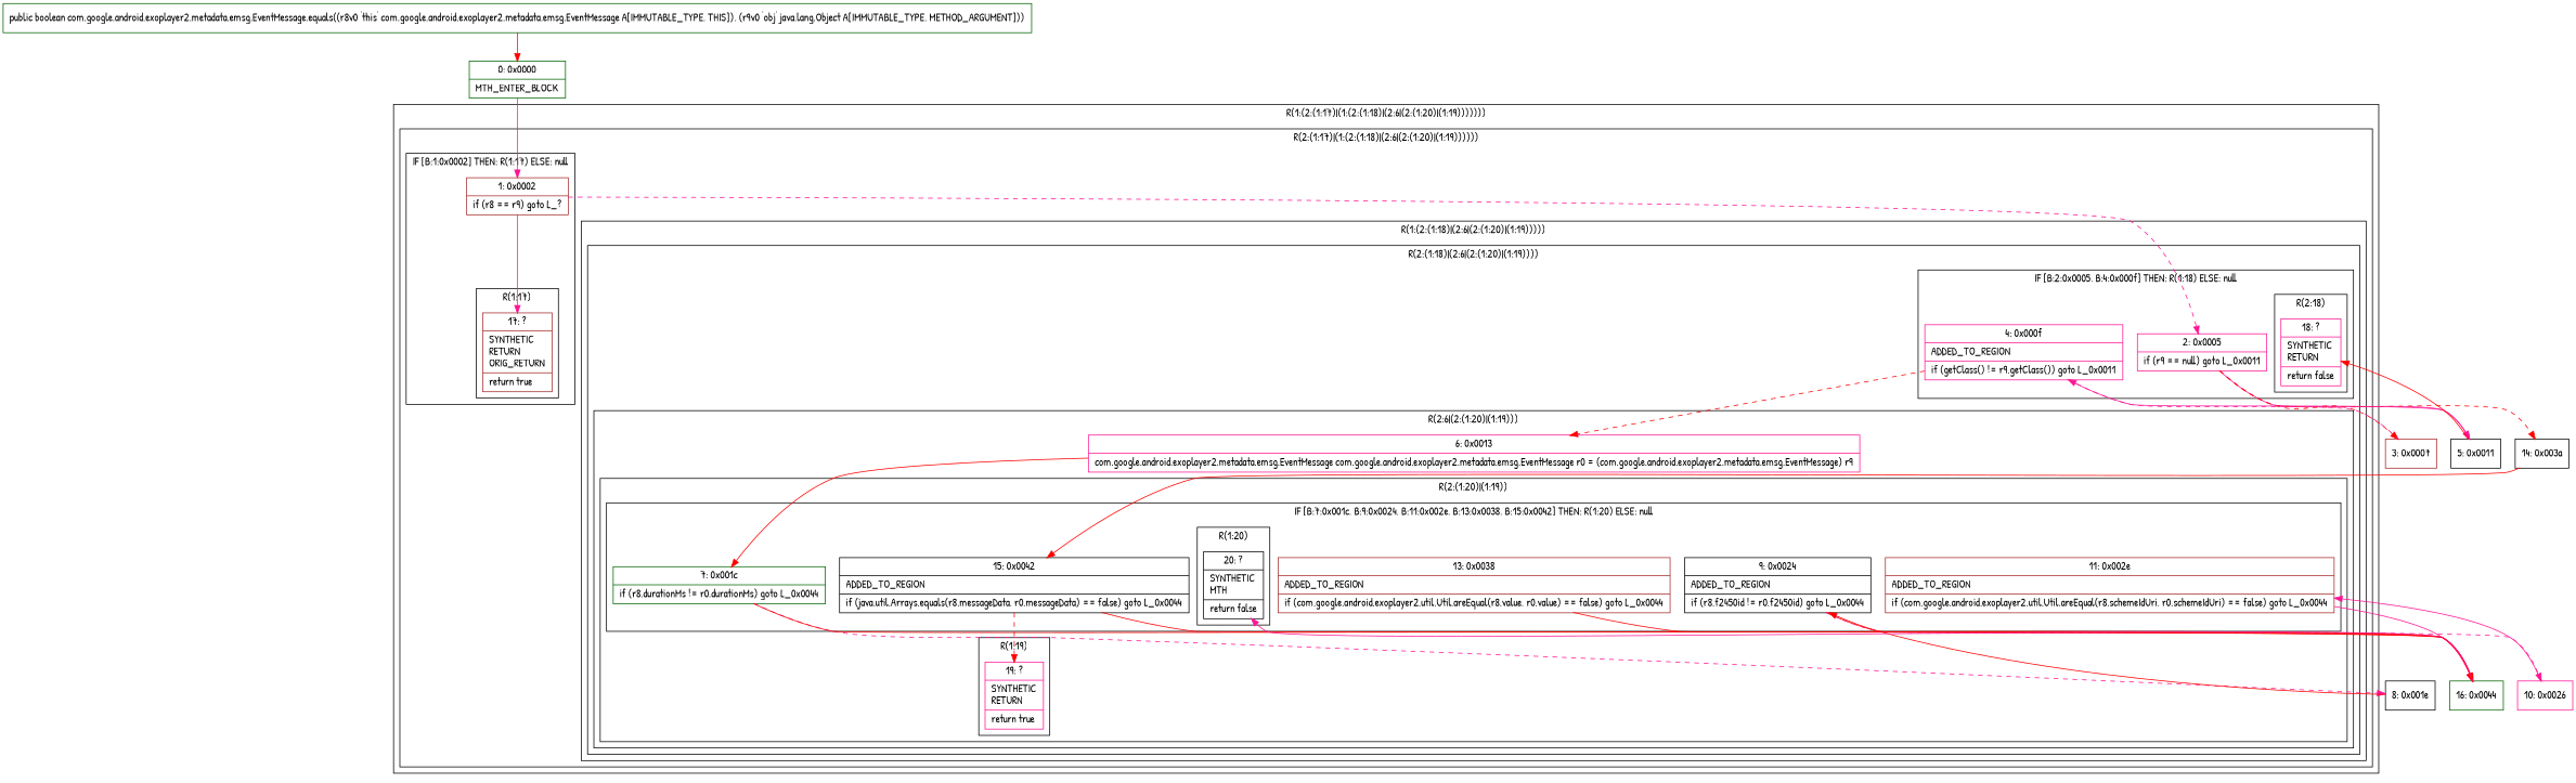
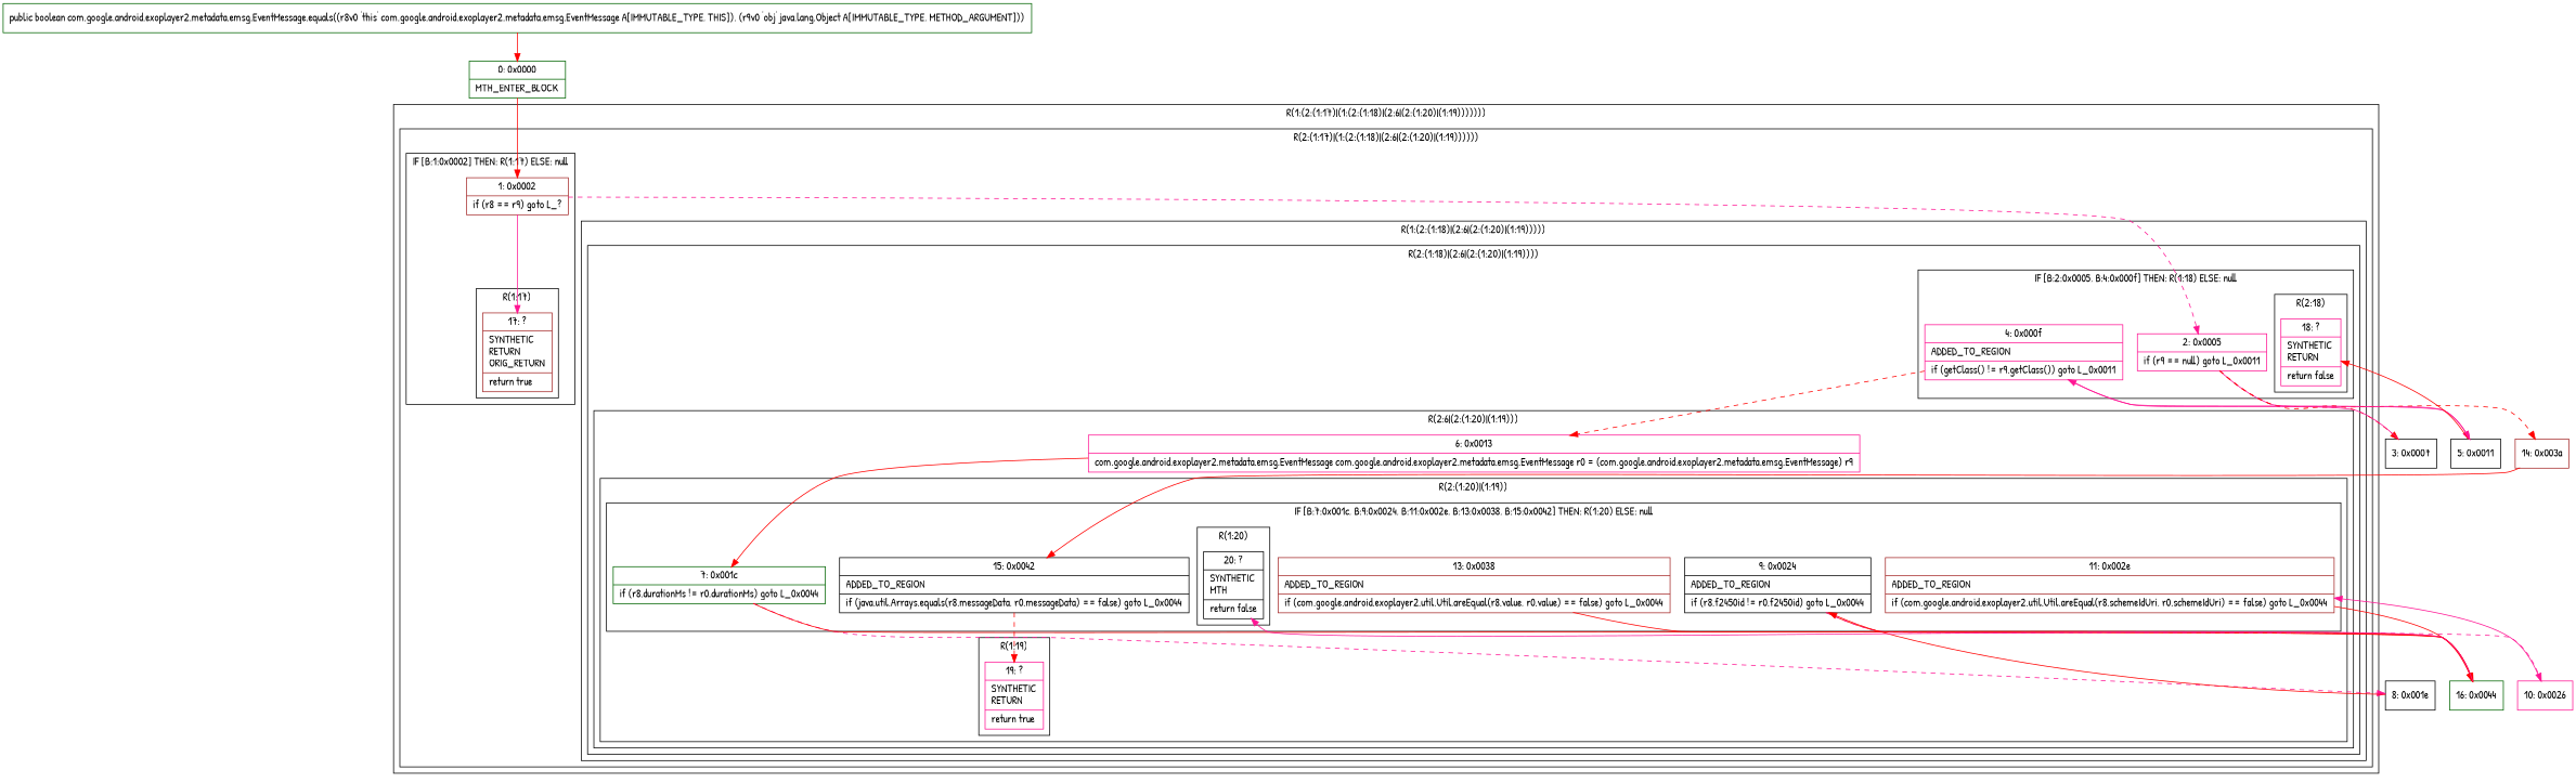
  digraph {
    fontname="Patrick Hand"
    node [color=brown fontname="Patrick Hand" shape=record]
    edge [color=red fontname="Patrick Hand"]
    n1 [label="{17\:\ ?|SYNTHETIC\lRETURN\lORIG_RETURN\l|return true\l}"]
    n2 [label="{1\:\ 0x0002|if (r8 == r9) goto L_?\l}"]
    n3 [color=deeppink label="{18\:\ ?|SYNTHETIC\lRETURN\l|return false\l}"]
    n4 [color=deeppink label="{2\:\ 0x0005|if (r9 == null) goto L_0x0011\l}"]
    n5 [color=deeppink label="{4\:\ 0x000f|ADDED_TO_REGION\l|if (getClass() != r9.getClass()) goto L_0x0011\l}"]
    n6 [color=black label="{20\:\ ?|SYNTHETIC\lMTH\l|return false\l}"]
    n7 [color=darkgreen label="{7\:\ 0x001c|if (r8.durationMs != r0.durationMs) goto L_0x0044\l}"]
    n8 [color=black label="{9\:\ 0x0024|ADDED_TO_REGION\l|if (r8.f2450id != r0.f2450id) goto L_0x0044\l}"]
    n9 [label="{11\:\ 0x002e|ADDED_TO_REGION\l|if (com.google.android.exoplayer2.util.Util.areEqual(r8.schemeIdUri, r0.schemeIdUri) == false) goto L_0x0044\l}"]
    n10 [label="{13\:\ 0x0038|ADDED_TO_REGION\l|if (com.google.android.exoplayer2.util.Util.areEqual(r8.value, r0.value) == false) goto L_0x0044\l}"]
    n11 [color=black label="{15\:\ 0x0042|ADDED_TO_REGION\l|if (java.util.Arrays.equals(r8.messageData, r0.messageData) == false) goto L_0x0044\l}"]
    n12 [color=deeppink label="{19\:\ ?|SYNTHETIC\lRETURN\l|return true\l}"]
    n13 [color=deeppink label="{6\:\ 0x0013|com.google.android.exoplayer2.metadata.emsg.EventMessage com.google.android.exoplayer2.metadata.emsg.EventMessage r0 = (com.google.android.exoplayer2.metadata.emsg.EventMessage) r9\l}"]
-   n14 [label="{3\:\ 0x0007}"]
+   n14 [color=black label="{3\:\ 0x0007}"]
    n15 [color=black label="{5\:\ 0x0011}"]
-   n16 [color=black label="{14\:\ 0x003a}"]
+   n16 [label="{14\:\ 0x003a}"]
    n17 [color=black label="{8\:\ 0x001e}"]
    n18 [color=darkgreen label="{16\:\ 0x0044}"]
    n19 [color=deeppink label="{10\:\ 0x0026}"]
    n20 [color=darkgreen label="{0\:\ 0x0000|MTH_ENTER_BLOCK\l}"]
    n21 [color=darkgreen label="{public boolean com.google.android.exoplayer2.metadata.emsg.EventMessage.equals((r8v0 'this' com.google.android.exoplayer2.metadata.emsg.EventMessage A[IMMUTABLE_TYPE, THIS]), (r9v0 'obj' java.lang.Object A[IMMUTABLE_TYPE, METHOD_ARGUMENT])) }"]
    subgraph cluster_1 {
      label="R(1:(2:(1:17)|(1:(2:(1:18)|(2:6|(2:(1:20)|(1:19)))))))"
      subgraph cluster_2 {
        label="R(2:(1:17)|(1:(2:(1:18)|(2:6|(2:(1:20)|(1:19))))))"
        subgraph cluster_3 {
          label="IF [B:1:0x0002] THEN: R(1:17) ELSE: null"
          n2
          subgraph cluster_4 {
            label="R(1:17)"
            n1
          }
        }
        subgraph cluster_5 {
          label="R(1:(2:(1:18)|(2:6|(2:(1:20)|(1:19)))))"
          subgraph cluster_6 {
            label="R(2:(1:18)|(2:6|(2:(1:20)|(1:19))))"
            subgraph cluster_7 {
              label="IF [B:2:0x0005, B:4:0x000f] THEN: R(1:18) ELSE: null"
              n4
              n5
              subgraph cluster_8 {
                label="R(2:18)"
                n3
              }
            }
            subgraph cluster_9 {
              label="R(2:6|(2:(1:20)|(1:19)))"
              n13
              subgraph cluster_10 {
                label="R(2:(1:20)|(1:19))"
                subgraph cluster_11 {
                  label="IF [B:7:0x001c, B:9:0x0024, B:11:0x002e, B:13:0x0038, B:15:0x0042] THEN: R(1:20) ELSE: null"
                  n7
                  n8
                  n9
                  n10
                  n11
                  subgraph cluster_12 {
                    label="R(1:20)"
                    n6
                  }
                }
                subgraph cluster_13 {
                  label="R(1:19)"
                  n12
                }
              }
            }
          }
        }
      }
    }
    n2 -> n1 [color=deeppink]
    n2 -> n4 [color=deeppink style=dashed]
    n4 -> n14 [style=dashed]
    n4 -> n15 [color=deeppink]
    n4 -> n16 [style=dashed]
    n5 -> n13 [style=dashed]
    n5 -> n15 [color=deeppink]
    n7 -> n17 [color=deeppink style=dashed]
    n7 -> n18
    n8 -> n18
    n8 -> n19 [color=deeppink style=dashed]
-   n9 -> n18 [color=deeppink]
+   n9 -> n18
    n10 -> n18
    n11 -> n12 [style=dashed]
-   n11 -> n18
    n13 -> n7
-   n14 -> n5 [color=deeppink style=dashed]
+   n14 -> n5 [color=deeppink]
    n15 -> n3
    n16 -> n11
    n17 -> n8
    n18 -> n6 [color=deeppink]
    n19 -> n9 [color=deeppink]
-   n20 -> n2 [color=deeppink]
+   n20 -> n2
    n21 -> n20
  }
